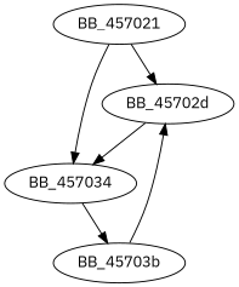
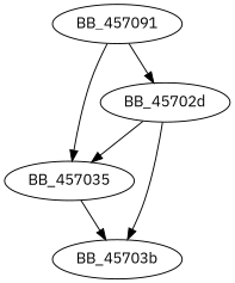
  digraph {
    fontname="IBM Plex Sans"
    node [fontname="IBM Plex Sans"]
    edge [fontname="IBM Plex Sans"]
-   BB_457021
+   BB_457021 [label=BB_457091]
    BB_45702d
-   BB_457034
+   BB_457034 [label=BB_457035]
    BB_45703b
    BB_457021 -> BB_45702d
    BB_457021 -> BB_457034
    BB_45702d -> BB_457034
-   BB_45703b -> BB_45702d
+   BB_45702d -> BB_45703b
    BB_457034 -> BB_45703b
  }
